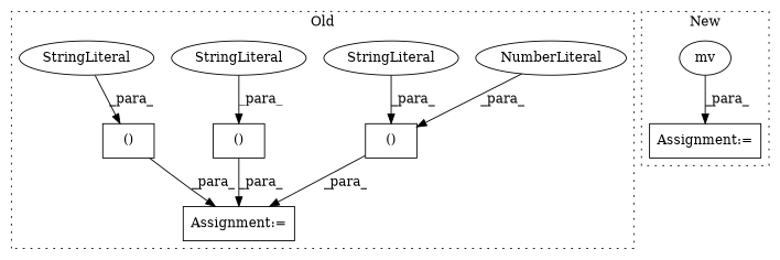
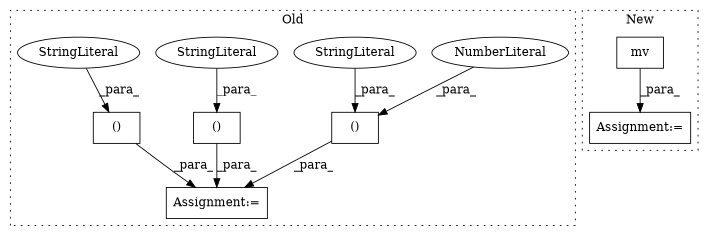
  digraph {
    node [a=106 l=16 s=9562 shape=box]
    n1 [l=30 label="()"]
    n2 [a=34 l=1 label=NumberLiteral shape=ellipse]
    n3 [a=45 label=StringLiteral s=9576 shape=ellipse]
    n4 [a=7 l=2 label="Assignment:=" s=9794]
    n5 [l=31 label="()" s=9808]
    n6 [a=45 label=StringLiteral s=9823 shape=ellipse]
    n7 [l=36 label="()" s=9723]
    n8 [a=45 label=StringLiteral s=9743 shape=ellipse]
-   n9 [a=32 l="3,1" label=mv s="2163,2194" shape=ellipse]
+   n9 [a=32 l="3,1" label=mv s="2163,2194"]
    n10 [a=7 l=1 label="Assignment:=" s=2155]
    subgraph cluster_1 {
      label=Old
      style=dotted
      n1
      n2
      n3
      n4
      n5
      n6
      n7
      n8
    }
    subgraph cluster_2 {
      label=New
      style=dotted
      n9
      n10
    }
    n1 -> n4 [label=_para_]
    n2 -> n1 [label=_para_]
    n3 -> n1 [label=_para_]
    n5 -> n4 [label=_para_]
    n6 -> n5 [label=_para_]
    n7 -> n4 [label=_para_]
    n8 -> n7 [label=_para_]
    n9 -> n10 [label=_para_]
  }
